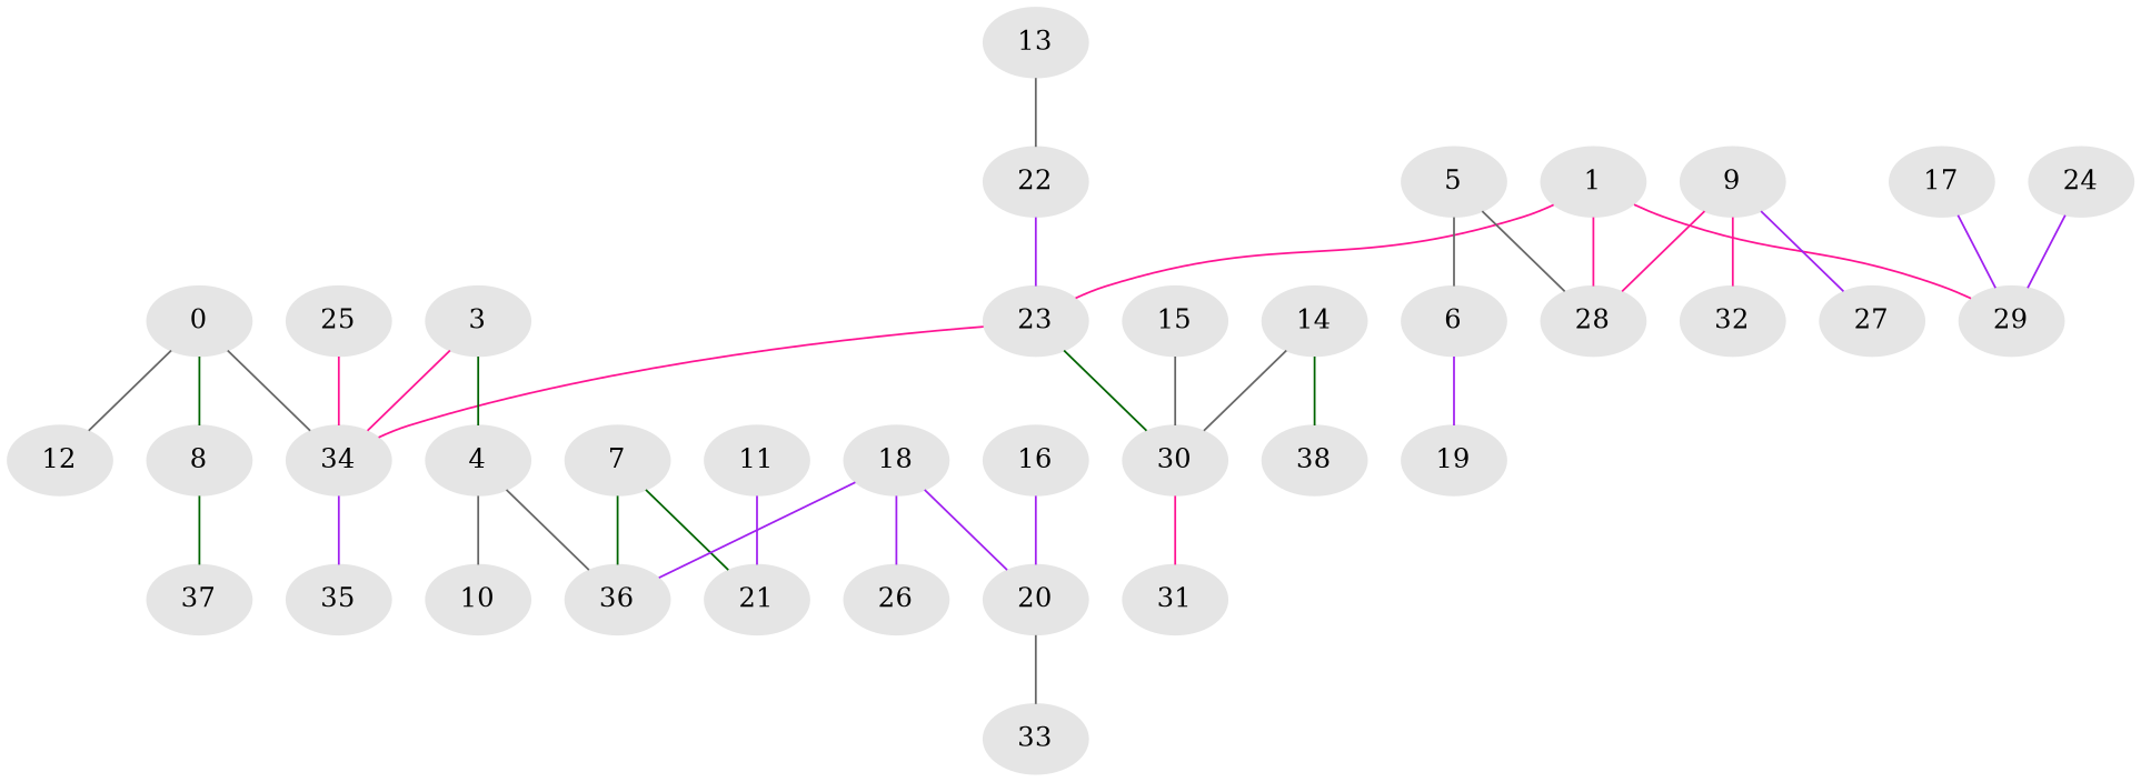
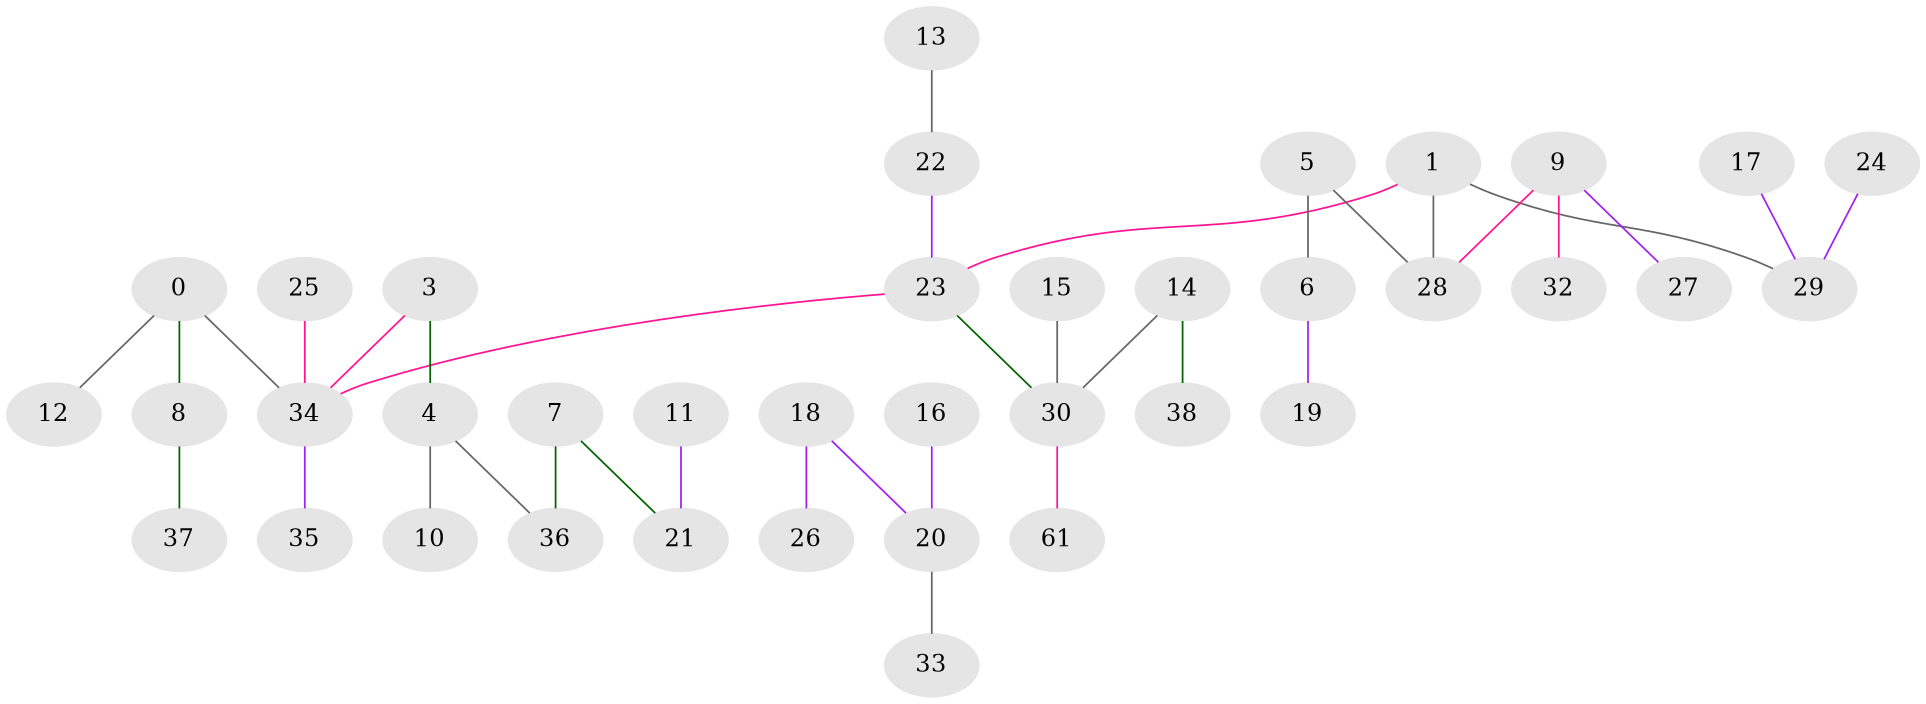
  graph {
    node [color=gray90 style=filled]
    edge [color=gray40 weight=1.0]
    1
    23
    28
    29
    34
    30
    n7 [label=0]
    8
    12
    37
    35
    3
    4
    10
    36
    5
    6
    19
    7
    21
    9
    27
    32
    11
    13
    22
    14
    38
-   31
+   31 [label=61]
    15
    16
    20
    33
    17
    18
    26
    24
    25
    1 -- 23 [color=deeppink]
-   1 -- 28 [color=deeppink]
-   1 -- 29 [color=deeppink]
+   1 -- 28
+   1 -- 29
    23 -- 34 [color=deeppink]
    23 -- 30 [color=darkgreen]
    34 -- 35 [color=purple]
    30 -- 31 [color=deeppink]
    n7 -- 34
    n7 -- 8 [color=darkgreen]
    n7 -- 12
    8 -- 37 [color=darkgreen]
    3 -- 34 [color=deeppink]
    3 -- 4 [color=darkgreen]
    4 -- 10
    4 -- 36
    5 -- 28
    5 -- 6
    6 -- 19 [color=purple]
    7 -- 36 [color=darkgreen]
    7 -- 21 [color=darkgreen]
    9 -- 28 [color=deeppink]
    9 -- 27 [color=purple]
    9 -- 32 [color=deeppink]
    11 -- 21 [color=purple]
    13 -- 22
    22 -- 23 [color=purple]
    14 -- 30
    14 -- 38 [color=darkgreen]
    15 -- 30
    16 -- 20 [color=purple]
    20 -- 33
    17 -- 29 [color=purple]
-   18 -- 36 [color=purple]
    18 -- 20 [color=purple]
    18 -- 26 [color=purple]
    24 -- 29 [color=purple]
    25 -- 34 [color=deeppink]
  }
